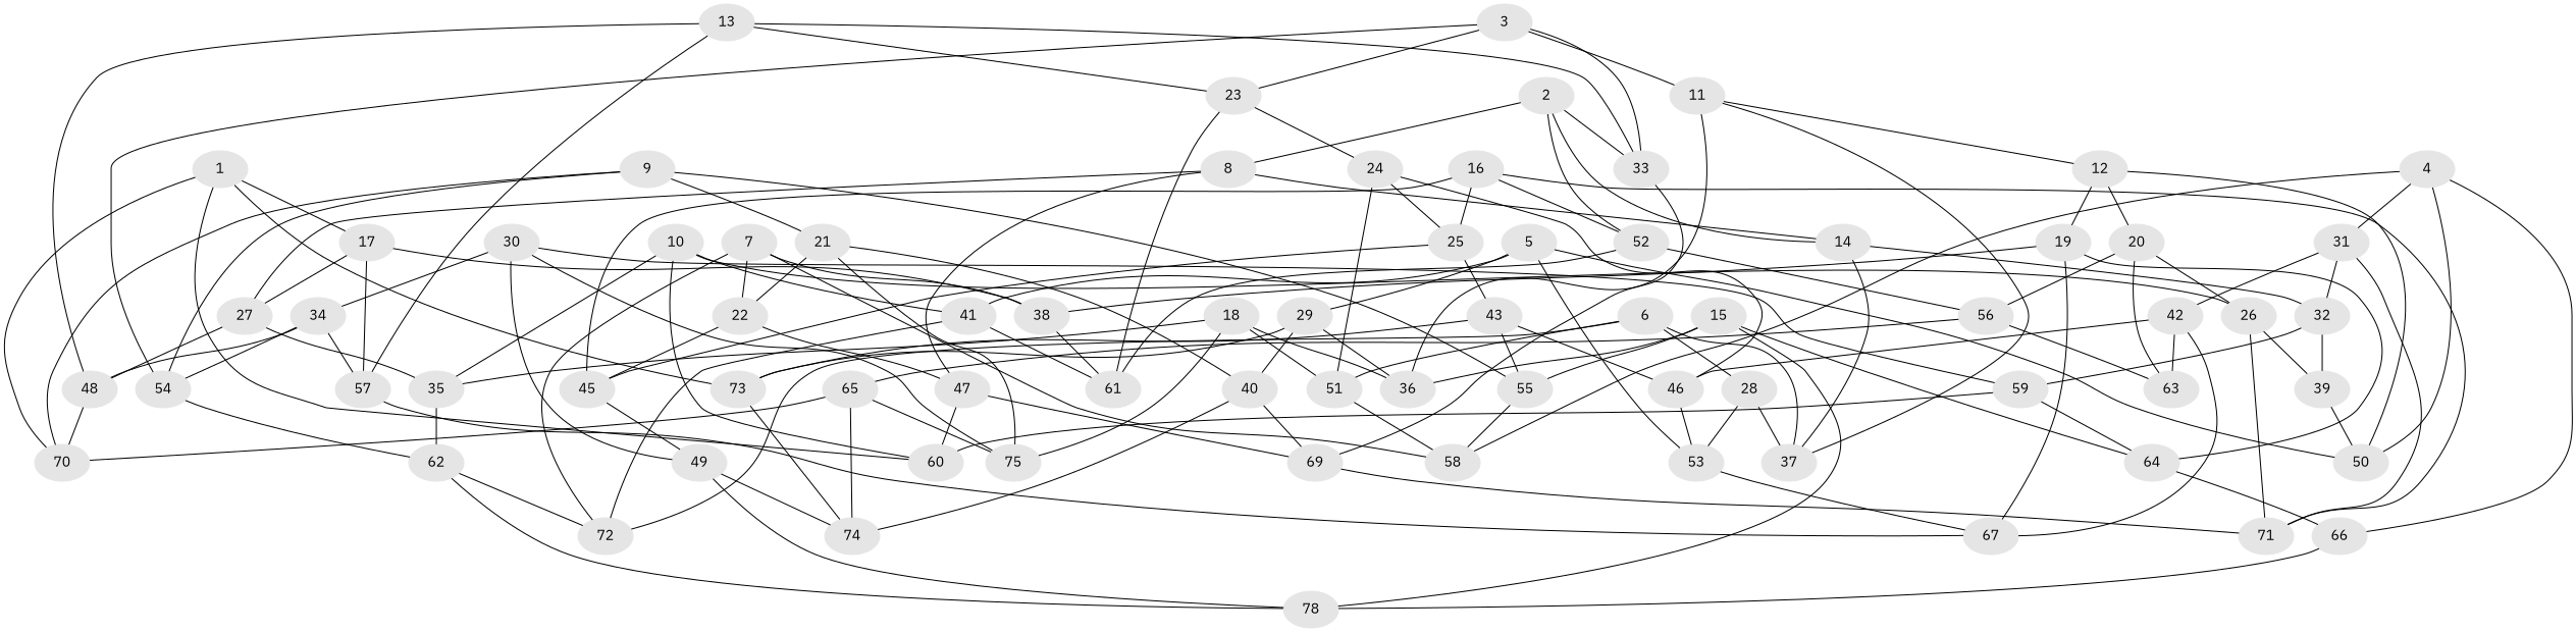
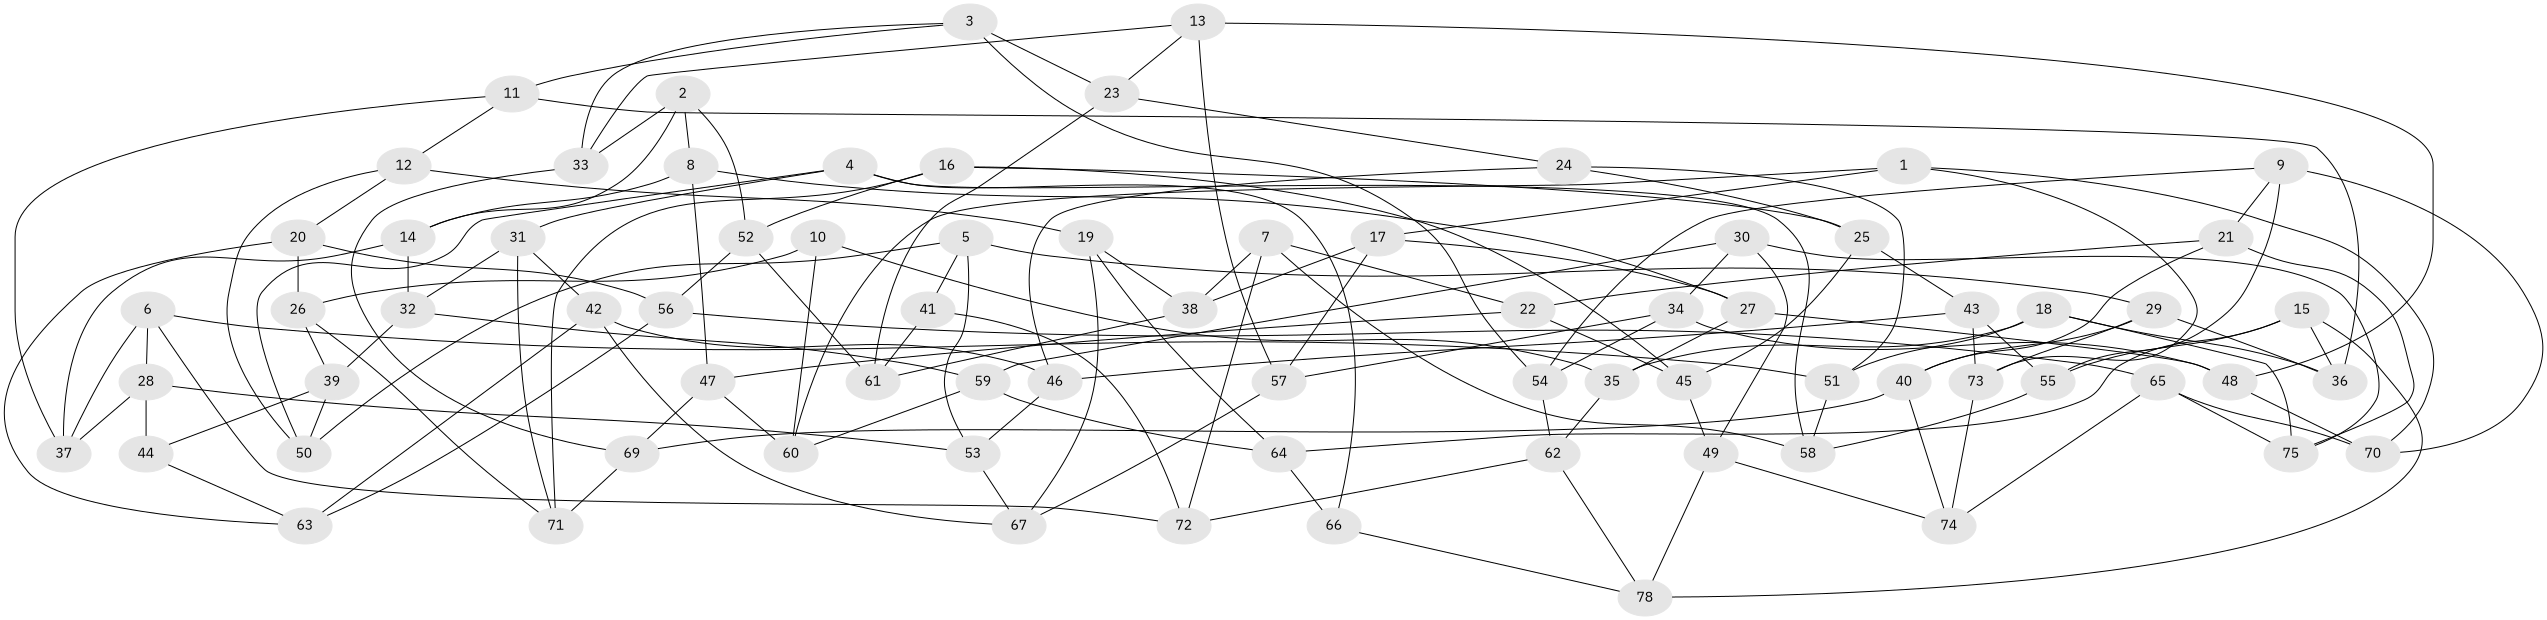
  graph {
    fontname="IBM Plex Sans"
    node [color=gray90 fontname="IBM Plex Sans" style=filled]
    edge [fontname="IBM Plex Sans"]
    1
    17
    60
    70
    73
    38
    27
    57
    74
    2
    8
    14
    33
    52
    47
    37
    32
    69
    56
    61
    3
    11
    23
    54
    12
    36
    24
    62
    4
    31
    50
    58
    66
    71
    42
    n36 [label=78]
    5
    29
    41
    53
    40
    72
    67
    6
    28
    51
+   44
    7
    22
    45
    35
    48
    9
    21
    55
    75
    10
    26
    39
    19
    20
    64
    63
    13
    59
    15
    16
    25
    43
    49
    18
    65
    46
    30
    34
    1 -- 17
    1 -- 60
    1 -- 70
    1 -- 73
    17 -- 38
    17 -- 27
    17 -- 57
    73 -- 74
    38 -- 61
    27 -- 35
    27 -- 48
    57 -- 67
    2 -- 8
    2 -- 14
    2 -- 33
    2 -- 52
    8 -- 27
    8 -- 14
    8 -- 47
    14 -- 37
    14 -- 32
    33 -- 69
    52 -- 56
    52 -- 61
    47 -- 60
    47 -- 69
    32 -- 39
    32 -- 59
    69 -- 71
    56 -- 63
    56 -- 65
    3 -- 33
    3 -- 11
    3 -- 23
    3 -- 54
    11 -- 37
    11 -- 12
    11 -- 36
    23 -- 61
    23 -- 24
    54 -- 62
    12 -- 50
    12 -- 19
    12 -- 20
    24 -- 51
    24 -- 25
    24 -- 46
    62 -- n36
    62 -- 72
    4 -- 31
    4 -- 50
    4 -- 58
    4 -- 66
    31 -- 32
    31 -- 71
    31 -- 42
    66 -- n36
    42 -- 67
    42 -- 63
    42 -- 46
    5 -- 50
    5 -- 29
    5 -- 41
    5 -- 53
    29 -- 73
    29 -- 36
    29 -- 40
    41 -- 61
    41 -- 72
    53 -- 67
    40 -- 74
    40 -- 69
    6 -- 37
    6 -- 72
    6 -- 28
    6 -- 51
    28 -- 37
    28 -- 53
+   28 -- 44
    51 -- 58
+   44 -- 63
    7 -- 38
    7 -- 58
    7 -- 72
    7 -- 22
    22 -- 47
    22 -- 45
    45 -- 49
    35 -- 62
    48 -- 70
    9 -- 70
    9 -- 54
    9 -- 21
    9 -- 55
    21 -- 40
    21 -- 22
    21 -- 75
    55 -- 58
    10 -- 60
-   10 -- 41
    10 -- 35
    10 -- 26
    26 -- 71
    26 -- 39
    39 -- 50
+   39 -- 44
    19 -- 38
    19 -- 67
    19 -- 64
    20 -- 56
    20 -- 26
    20 -- 63
    64 -- 66
    13 -- 57
    13 -- 33
    13 -- 23
    13 -- 48
    59 -- 60
    59 -- 64
    15 -- 36
    15 -- n36
    15 -- 55
    15 -- 64
    16 -- 52
    16 -- 71
    16 -- 45
    16 -- 25
    25 -- 45
    25 -- 43
    43 -- 73
    43 -- 55
    43 -- 46
    49 -- 74
    49 -- n36
    18 -- 36
    18 -- 51
    18 -- 35
    18 -- 75
    65 -- 70
    65 -- 74
    65 -- 75
    46 -- 53
    30 -- 75
    30 -- 59
    30 -- 49
    30 -- 34
    34 -- 57
    34 -- 54
    34 -- 48
  }
